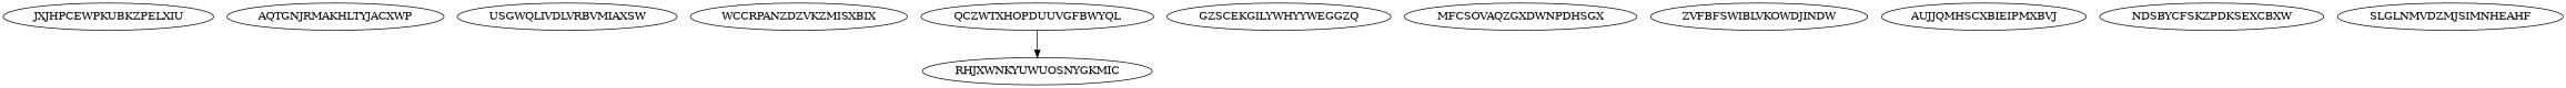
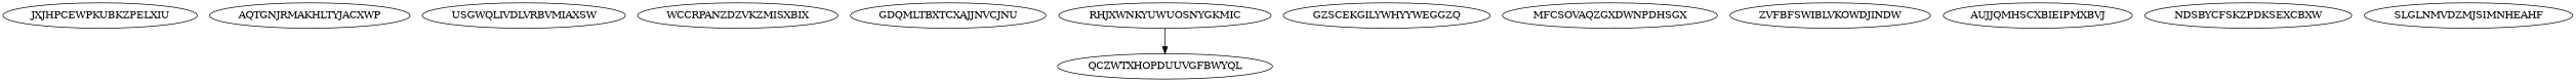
  digraph {
    node [Weight=18]
    JXJHPCEWPKUBKZPELXIU
    AQTGNJRMAKHLTYJACXWP [Weight=10]
    USGWQLIVDLVRBVMIAXSW [Weight=10]
    WCCRPANZDZVKZMISXBIX [Weight=16]
+   GDQMLTBXTCXAJJNVCJNU [Weight=12]
    RHJXWNKYUWUOSNYGKMIC
    QCZWTXHOPDUUVGFBWYQL
    GZSCEKGILYWHYYWEGGZQ [Weight=14]
    MFCSOVAQZGXDWNPDHSGX [Weight=10]
    ZVFBFSWIBLVKOWDJINDW [Weight=19]
    AUJJQMHSCXBIEIPMXBVJ [Weight=19]
    NDSBYCFSKZPDKSEXCBXW [Weight=15]
    SLGLNMVDZMJSIMNHEAHF [Weight=14]
-   QCZWTXHOPDUUVGFBWYQL -> RHJXWNKYUWUOSNYGKMIC [Weight=13]
+   RHJXWNKYUWUOSNYGKMIC -> QCZWTXHOPDUUVGFBWYQL [Weight=13]
  }
